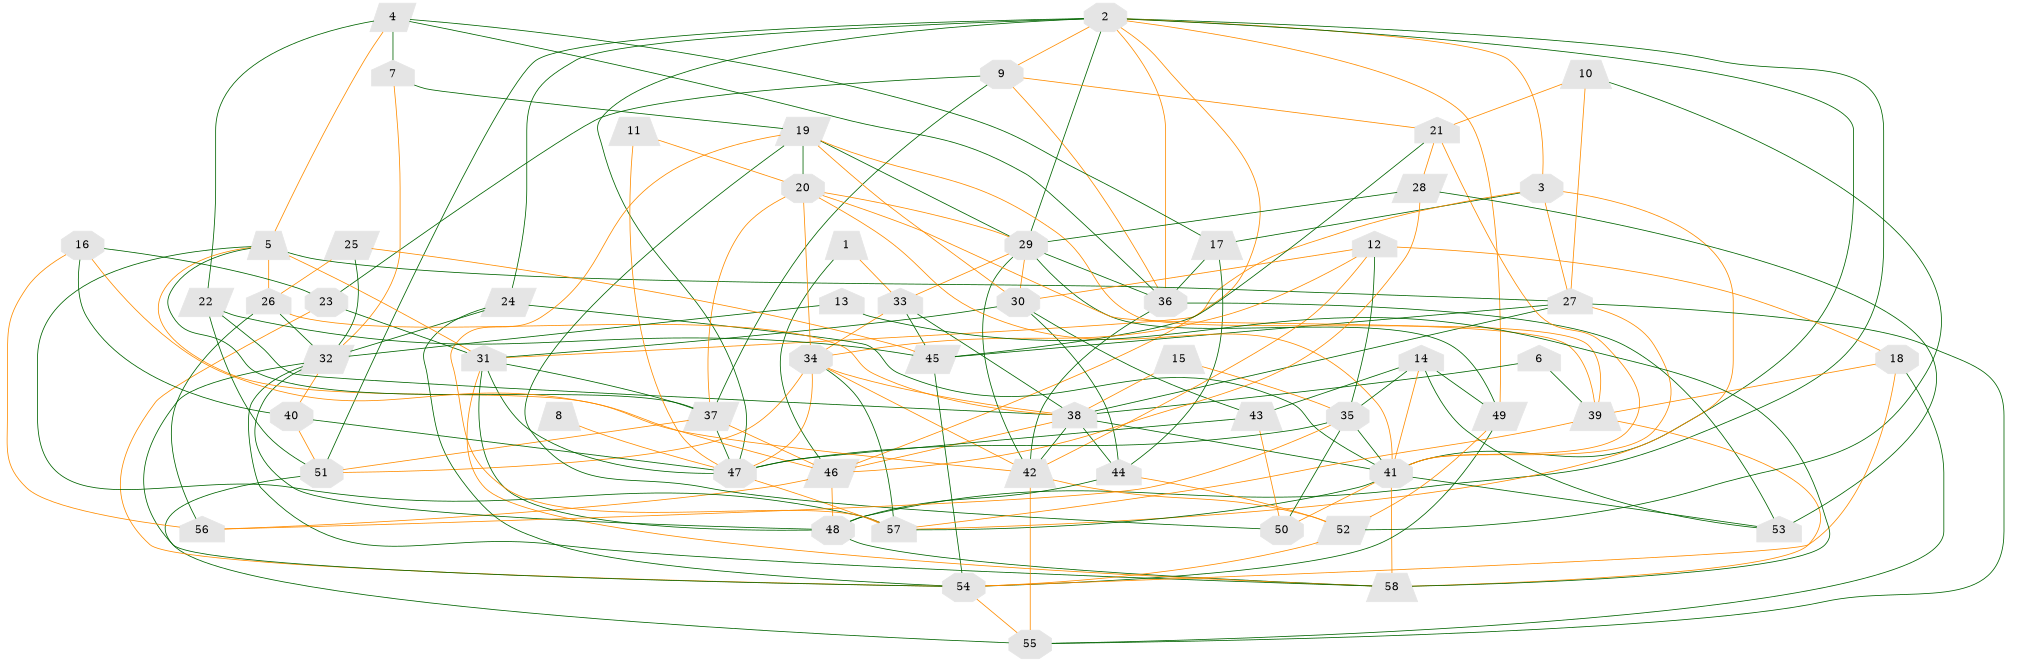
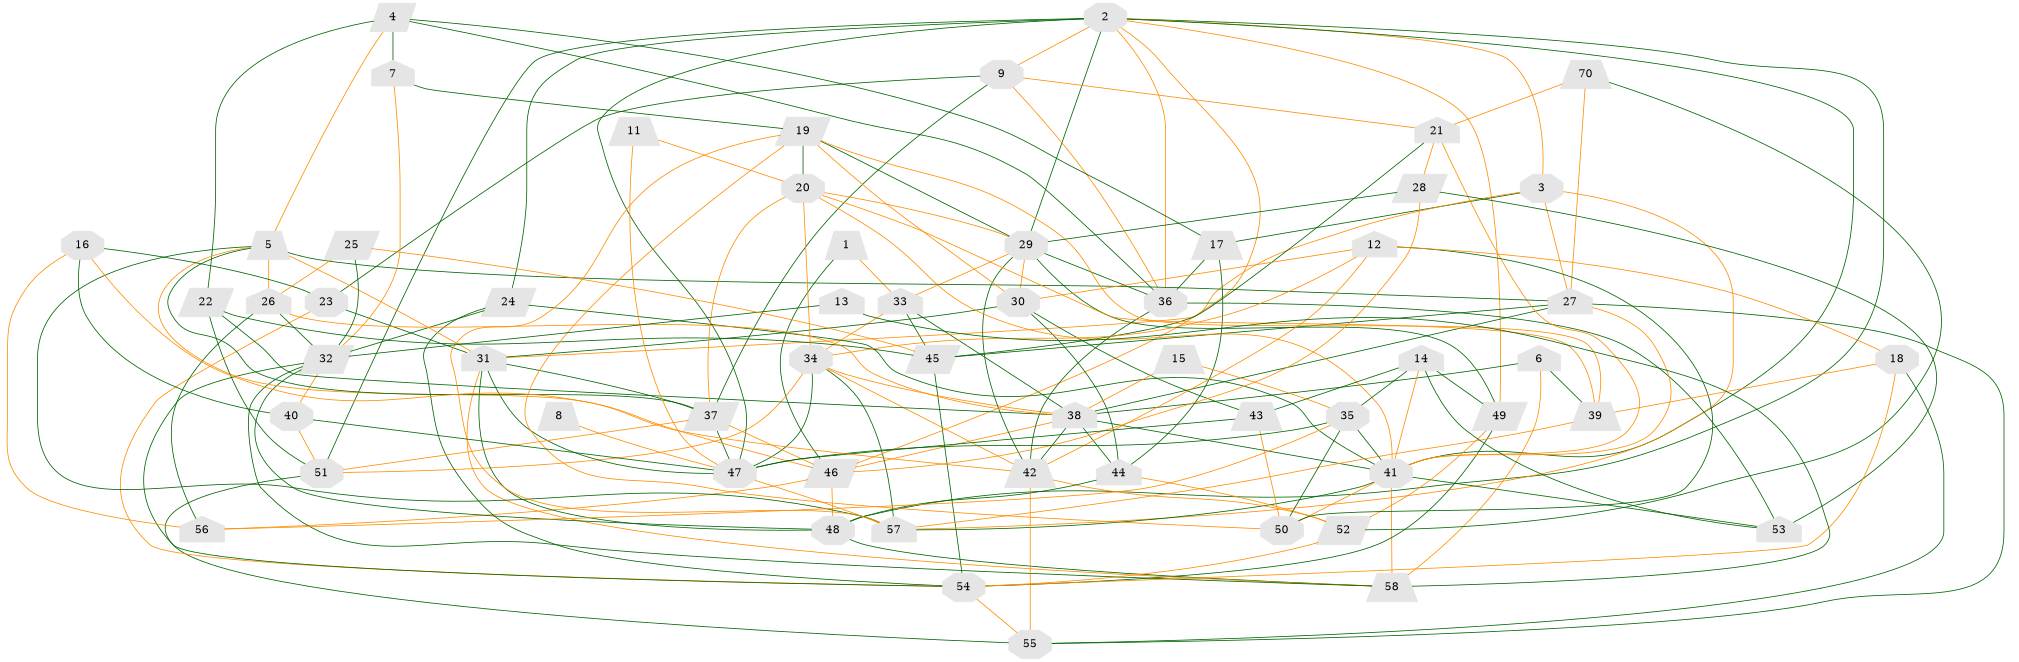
  graph {
    node [color=gray90 shape=octagon style=filled]
    edge [color=darkgreen weight=1.0]
    1 [shape=trapezium]
    33 [shape=house]
    46 [shape=parallelogram]
    38 [shape=house]
    34
    45 [shape=parallelogram]
    48
    56 [shape=house]
    2
    3
    9
    24 [shape=parallelogram]
    29
    36
    41
    47
    49 [shape=parallelogram]
    51
    17 [shape=trapezium]
    27 [shape=house]
    31 [shape=house]
    57 [shape=house]
    37 [shape=parallelogram]
    21 [shape=house]
    23
    32 [shape=parallelogram]
    54
    30
    42 [shape=trapezium]
    53 [shape=house]
    50
    58 [shape=trapezium]
    52 [shape=parallelogram]
    55
    44 [shape=house]
    4 [shape=parallelogram]
    5 [shape=trapezium]
    7 [shape=house]
    22 [shape=parallelogram]
    26 [shape=house]
    19 [shape=parallelogram]
    6 [shape=house]
    39 [shape=trapezium]
    20
    40
    8 [shape=trapezium]
    28 [shape=parallelogram]
-   10 [shape=trapezium]
+   10 [shape=trapezium label=70]
    11 [shape=trapezium]
    12 [shape=house]
    18
    43 [shape=trapezium]
    13 [shape=house]
    14 [shape=house]
    35
    15 [shape=trapezium]
    16
    25 [shape=parallelogram]
    1 -- 33 [color=darkorange]
    1 -- 46
    33 -- 38
    33 -- 34 [color=darkorange]
    33 -- 45
    46 -- 48 [color=darkorange]
    46 -- 56 [color=darkorange]
    38 -- 46 [color=darkorange]
    38 -- 41
    38 -- 42
    38 -- 44
    34 -- 38 [color=darkorange]
-   34 -- 47 [color=darkorange weight=2.0]
+   34 -- 47 [weight=2.0]
    34 -- 51 [color=darkorange]
    34 -- 57
    34 -- 42 [color=darkorange]
    45 -- 54
    48 -- 58
    2 -- 46 [color=darkorange]
    2 -- 48
    2 -- 3 [color=darkorange]
    2 -- 9 [color=darkorange]
    2 -- 24
    2 -- 29 [weight=2.0]
    2 -- 36 [color=darkorange weight=2.0]
    2 -- 41
    2 -- 47
    2 -- 49 [color=darkorange]
    2 -- 51 [weight=2.0]
    3 -- 17
    3 -- 27 [color=darkorange]
    3 -- 31 [color=darkorange]
    3 -- 57 [color=darkorange]
    9 -- 36 [color=darkorange]
    9 -- 37
    9 -- 21 [color=darkorange]
    9 -- 23
    24 -- 41
    24 -- 32
    24 -- 54
    29 -- 33 [color=darkorange]
    29 -- 36
    29 -- 49
    29 -- 30 [color=darkorange]
    29 -- 42
    36 -- 42
    36 -- 53
    41 -- 57 [weight=2.0]
    41 -- 53
    41 -- 50 [color=darkorange weight=2.0]
    41 -- 58 [color=darkorange]
    47 -- 57 [color=darkorange]
    49 -- 54
    49 -- 52 [color=darkorange]
    51 -- 55
    17 -- 36
    17 -- 44
    27 -- 38
    27 -- 45
    27 -- 41 [color=darkorange]
    27 -- 55
    31 -- 48
    31 -- 47
    31 -- 37
    31 -- 58 [color=darkorange]
    37 -- 46 [color=darkorange weight=2.0]
    37 -- 47
    37 -- 51 [color=darkorange]
    21 -- 45
    21 -- 41 [color=darkorange weight=2.0]
    21 -- 28 [color=darkorange]
    23 -- 31
    23 -- 54 [color=darkorange]
    32 -- 48
    32 -- 54
    32 -- 58
    32 -- 40 [color=darkorange]
    54 -- 55 [color=darkorange]
    30 -- 31
    30 -- 44
    30 -- 43
    42 -- 52 [color=darkorange]
    42 -- 55 [color=darkorange]
    52 -- 54 [color=darkorange]
    44 -- 48
    44 -- 52 [color=darkorange]
    4 -- 36
    4 -- 17
    4 -- 5 [color=darkorange]
    4 -- 7
    4 -- 22
    5 -- 46 [color=darkorange]
    5 -- 27
    5 -- 31 [color=darkorange]
    5 -- 57
    5 -- 37
    5 -- 26 [color=darkorange]
    7 -- 32 [color=darkorange]
    7 -- 19
    22 -- 38
    22 -- 45
    22 -- 51
    26 -- 38 [color=darkorange]
    26 -- 56
    26 -- 32
    19 -- 29
    19 -- 57 [color=darkorange]
    19 -- 30 [color=darkorange]
-   19 -- 50
+   19 -- 50 [color=darkorange]
    19 -- 39 [color=darkorange]
    19 -- 20
    6 -- 38
    6 -- 39
    39 -- 57 [color=darkorange]
-   39 -- 58 [color=darkorange]
+   6 -- 58 [color=darkorange]
    20 -- 34 [color=darkorange]
    20 -- 29 [color=darkorange]
    20 -- 41 [color=darkorange]
    20 -- 37 [color=darkorange]
    20 -- 39 [color=darkorange]
    40 -- 47
    40 -- 51 [color=darkorange]
    8 -- 47 [color=darkorange]
    28 -- 46 [color=darkorange]
    28 -- 29
    28 -- 53
    10 -- 27 [color=darkorange]
    10 -- 21 [color=darkorange]
    10 -- 52
    11 -- 47 [color=darkorange weight=2.0]
    11 -- 20 [color=darkorange]
    12 -- 34 [color=darkorange]
    12 -- 30 [color=darkorange]
    12 -- 42 [color=darkorange]
-   12 -- 35
+   12 -- 50
    12 -- 18 [color=darkorange]
    18 -- 54 [color=darkorange]
    18 -- 55
    18 -- 39 [color=darkorange]
    43 -- 47
    43 -- 50 [color=darkorange]
    13 -- 32
    13 -- 58
    14 -- 41 [color=darkorange]
    14 -- 49
    14 -- 53
    14 -- 43
    14 -- 35
    35 -- 56 [color=darkorange]
    35 -- 41
    35 -- 47
    35 -- 50
    15 -- 38 [color=darkorange]
    15 -- 35 [color=darkorange]
    16 -- 56 [color=darkorange]
    16 -- 23
    16 -- 42 [color=darkorange]
    16 -- 40
    25 -- 45 [color=darkorange]
    25 -- 32
    25 -- 26 [color=darkorange]
  }
